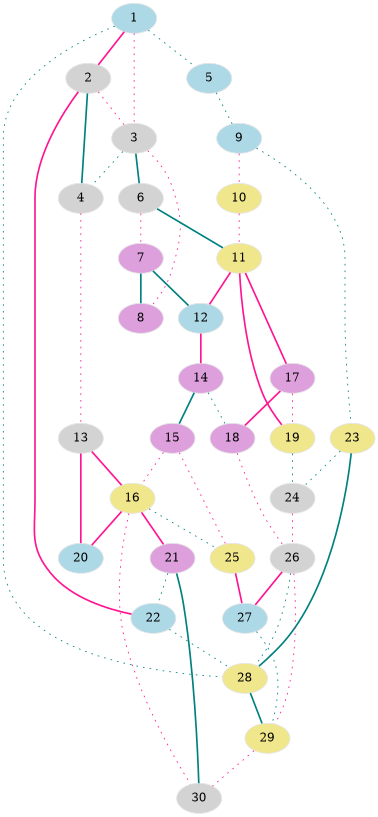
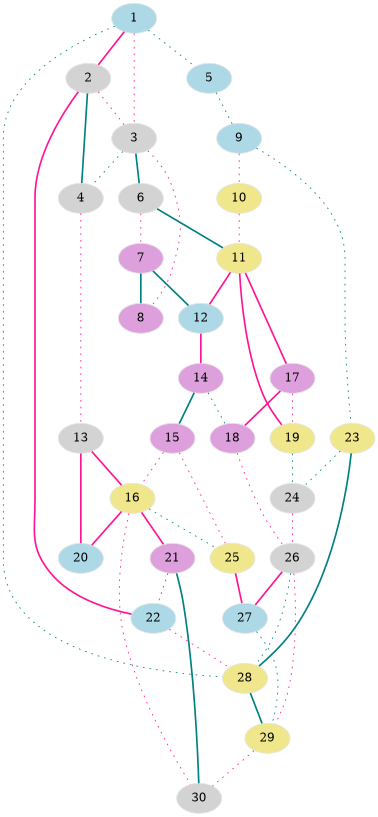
  graph {
    node [color=gray90 fillcolor=lightgrey style=filled]
    edge [color=deeppink style=dotted weight=1.0]
    1 [fillcolor=lightblue]
    2
    3
    5 [fillcolor=lightblue]
    28 [fillcolor=khaki]
    4
    22 [fillcolor=lightblue]
    6
    8 [fillcolor=plum]
    9 [fillcolor=lightblue]
    29 [fillcolor=khaki]
    13
    7 [fillcolor=plum]
    11 [fillcolor=khaki]
    16 [fillcolor=khaki]
    20 [fillcolor=lightblue]
    10 [fillcolor=khaki]
    23 [fillcolor=khaki]
    12 [fillcolor=lightblue]
    17 [fillcolor=plum]
    19 [fillcolor=khaki]
    14 [fillcolor=plum]
    24
    18 [fillcolor=plum]
    15 [fillcolor=plum]
    25 [fillcolor=khaki]
    21 [fillcolor=plum]
    30
    26
    27 [fillcolor=lightblue]
    1 -- 2 [style=bold]
    1 -- 3
    1 -- 5 [color=teal weight=2.0]
    1 -- 28 [color=teal]
    2 -- 3
    2 -- 4 [color=teal style=bold]
    2 -- 22 [style=bold]
    3 -- 4 [color=teal]
    3 -- 6 [color=teal style=bold]
    3 -- 8
    5 -- 9 [color=teal weight=2.0]
    28 -- 29 [color=teal style=bold]
    4 -- 13
-   22 -- 28 [color=teal weight=2.0]
+   22 -- 28 [weight=2.0]
    6 -- 7
    6 -- 11 [color=teal style=bold]
    9 -- 10 [weight=2.0]
    9 -- 23 [color=teal weight=2.0]
    29 -- 30
    13 -- 16 [style=bold]
    13 -- 20 [style=bold weight=2.0]
    7 -- 8 [color=teal style=bold]
    7 -- 12 [color=teal style=bold]
    11 -- 12 [style=bold]
    11 -- 17 [style=bold]
    11 -- 19 [style=bold]
    16 -- 20 [style=bold]
    16 -- 25 [color=teal]
    16 -- 21 [style=bold]
    16 -- 30
    10 -- 11 [weight=2.0]
    23 -- 28 [color=teal style=bold weight=2.0]
    23 -- 24 [color=teal]
    12 -- 14 [style=bold]
    17 -- 19
    17 -- 18 [style=bold]
    19 -- 24 [color=teal]
    14 -- 18 [color=teal]
    14 -- 15 [color=teal style=bold]
    24 -- 26
    18 -- 26
    15 -- 16
    15 -- 25
    25 -- 27 [style=bold]
    21 -- 22 [color=teal]
    21 -- 30 [color=teal style=bold]
    26 -- 28 [color=teal]
    26 -- 29
    26 -- 27 [style=bold]
    27 -- 29 [color=teal]
  }
